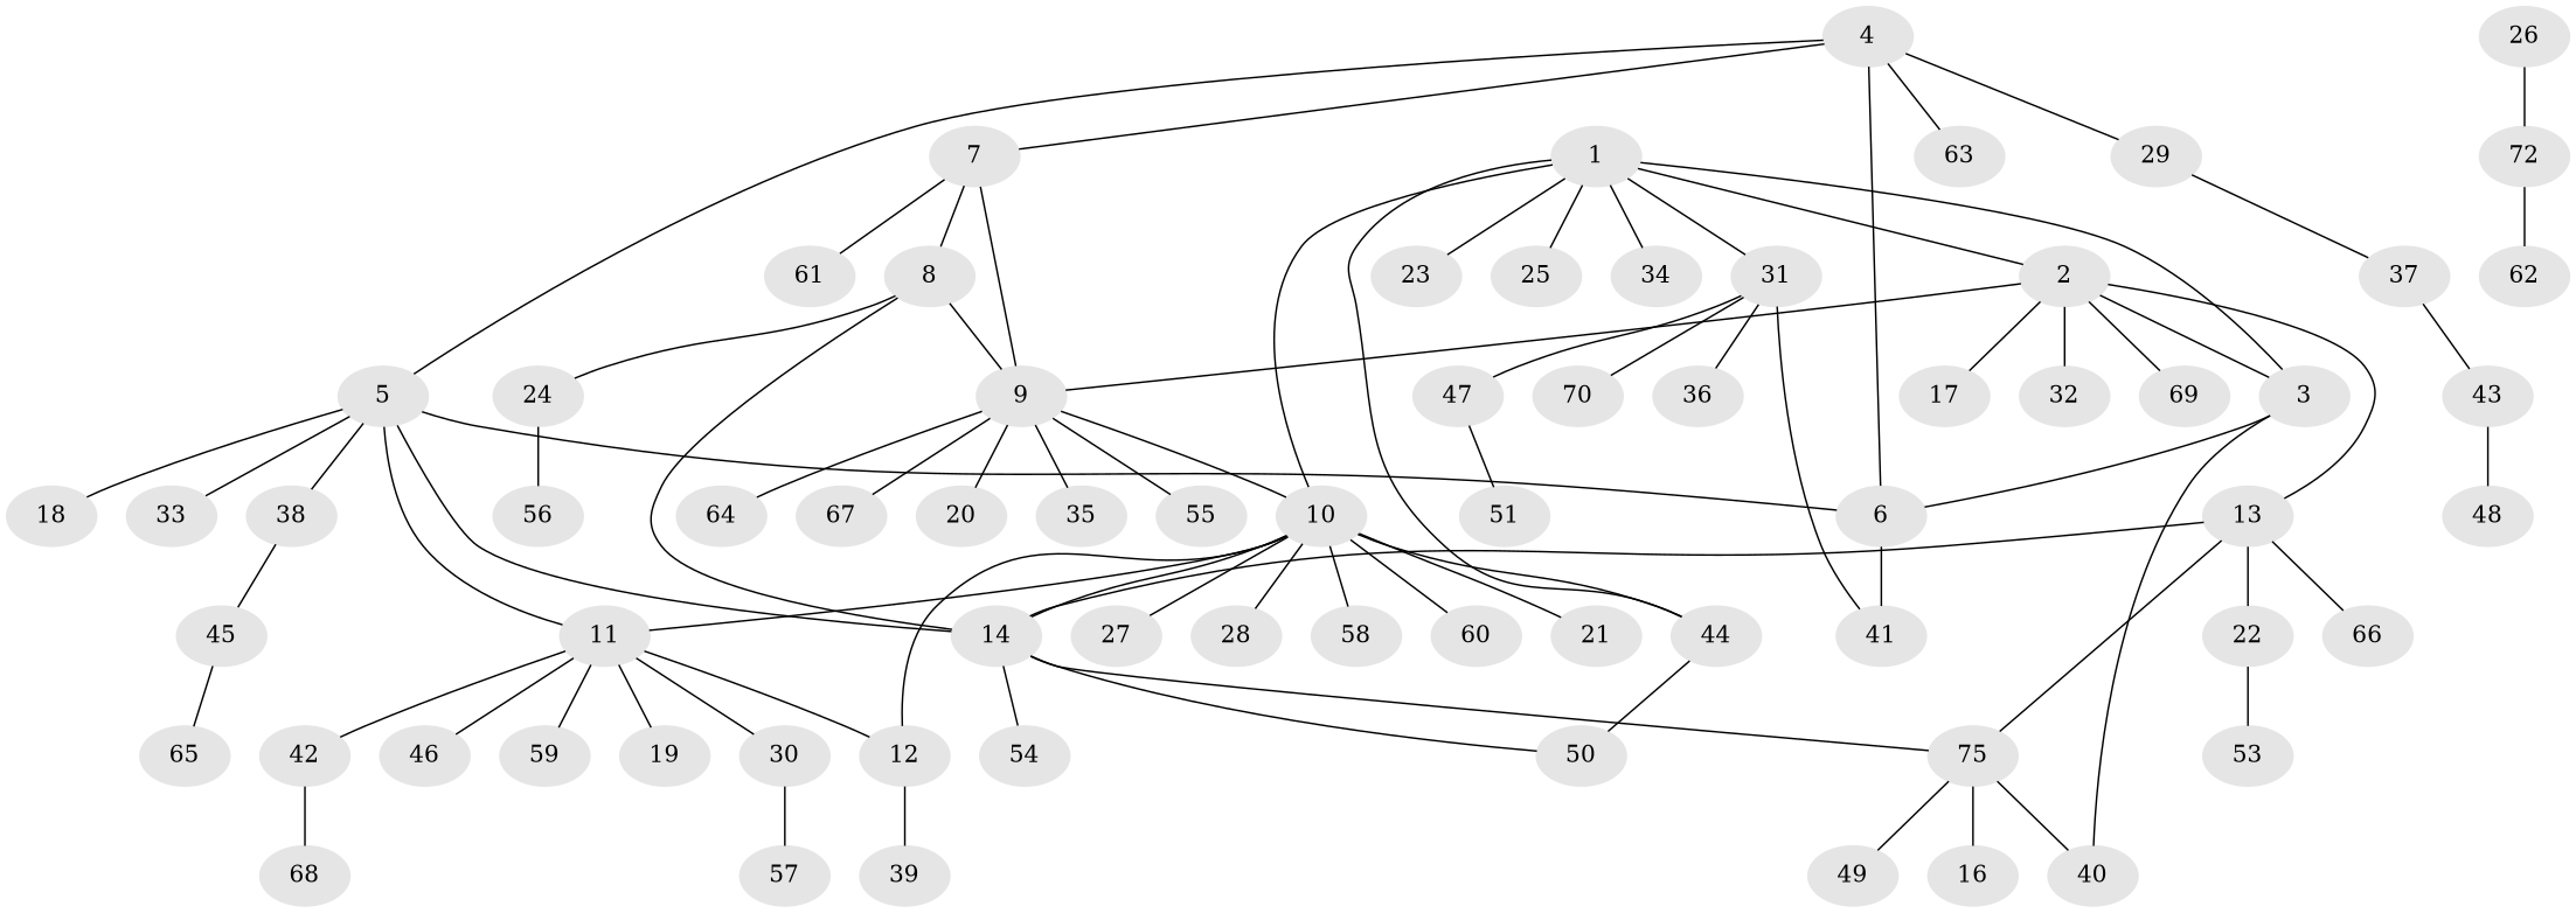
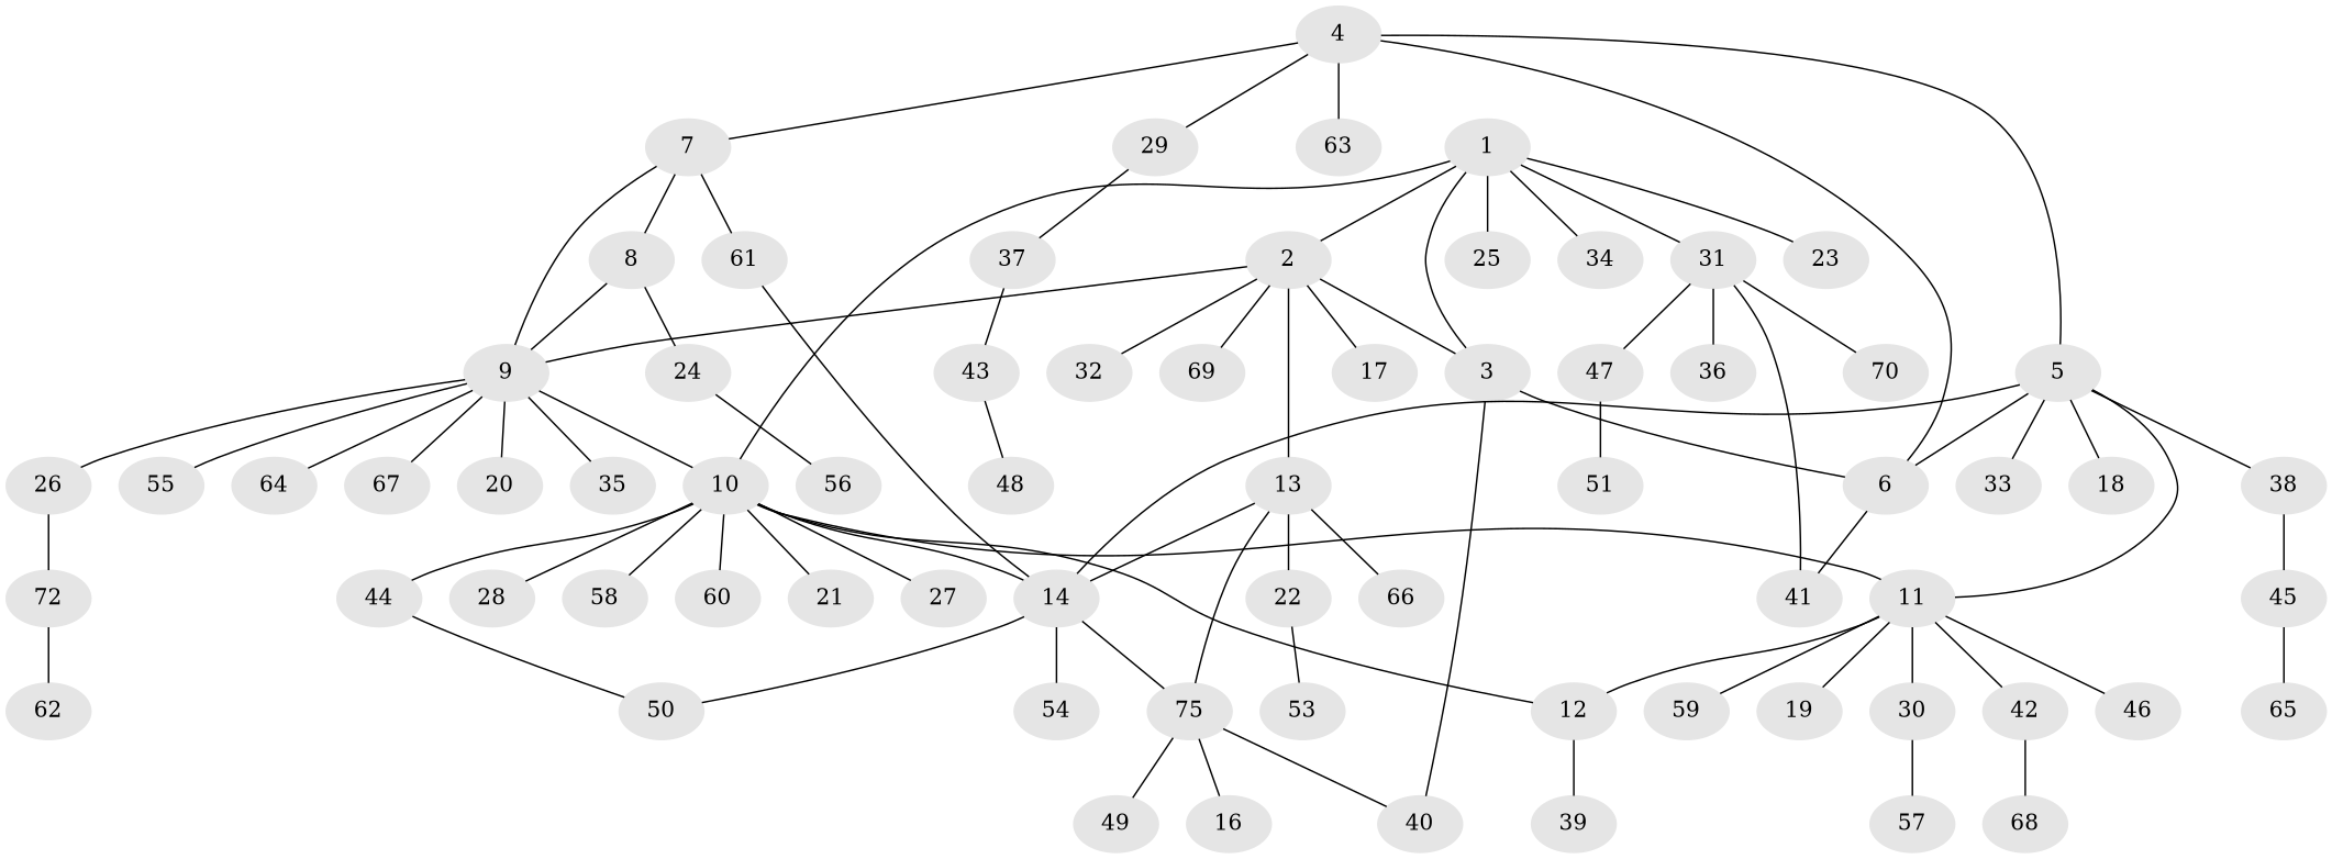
  graph {
    node [color=gray90 style=filled]
    1
    2
    3
    10
    23
    25
    31
    34
    44
    9
    13
    17
    32
    69
    6
    40
    11
    14
    12
    21
    27
    28
    58
    60
    70
    41
    36
    47
    50
    20
    26
    35
    55
    64
    67
    n36 [label=75]
    22
    66
    4
    5
    7
    29
    63
    18
    33
    38
    8
    61
    37
    19
    30
    42
    46
    59
    54
    45
    24
    56
    n59 [label=72]
    39
    57
    68
    16
    49
    53
    62
    43
    51
    48
    65
    1 -- 2
    1 -- 3
    1 -- 10
    1 -- 23
    1 -- 25
    1 -- 31
    1 -- 34
-   1 -- 44
    2 -- 3
    2 -- 9
    2 -- 13
    2 -- 17
    2 -- 32
    2 -- 69
    3 -- 6
    3 -- 40
    10 -- 44
    10 -- 11
    10 -- 14
    10 -- 12
    10 -- 21
    10 -- 27
    10 -- 28
    10 -- 58
    10 -- 60
    31 -- 70
    31 -- 41
    31 -- 36
    31 -- 47
    44 -- 50
    9 -- 10
    9 -- 20
+   9 -- 26
    9 -- 35
    9 -- 55
    9 -- 64
    9 -- 67
    13 -- 14
    13 -- n36
    13 -- 22
    13 -- 66
    6 -- 41
    11 -- 12
    11 -- 19
    11 -- 30
    11 -- 42
    11 -- 46
    11 -- 59
    14 -- 50
    14 -- n36
    14 -- 54
    12 -- 39
    47 -- 51
    26 -- n59
    n36 -- 40
    n36 -- 16
    n36 -- 49
    22 -- 53
    4 -- 6
    4 -- 5
    4 -- 7
    4 -- 29
    4 -- 63
    5 -- 6
    5 -- 11
    5 -- 14
    5 -- 18
    5 -- 33
    5 -- 38
    7 -- 9
    7 -- 8
    7 -- 61
    29 -- 37
    38 -- 45
    8 -- 9
-   8 -- 14
+   61 -- 14
    8 -- 24
    37 -- 43
    30 -- 57
    42 -- 68
    45 -- 65
    24 -- 56
    n59 -- 62
    43 -- 48
  }
